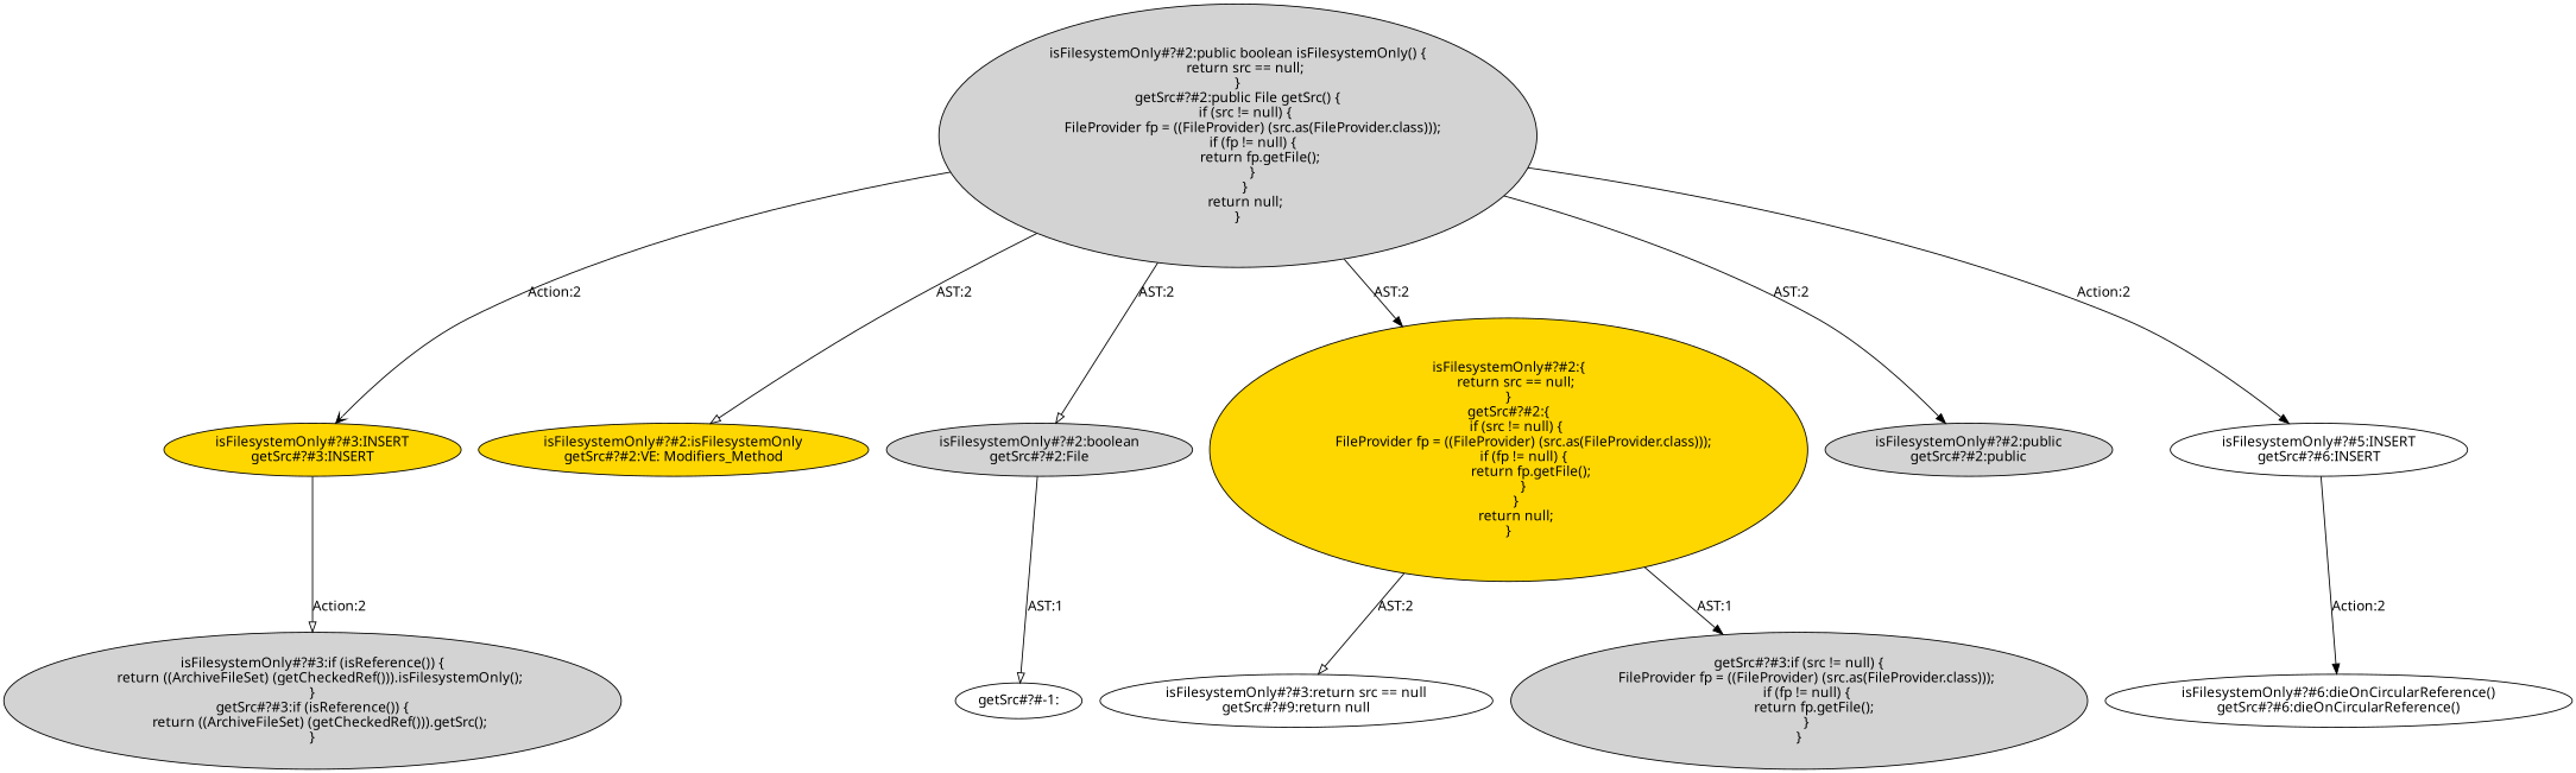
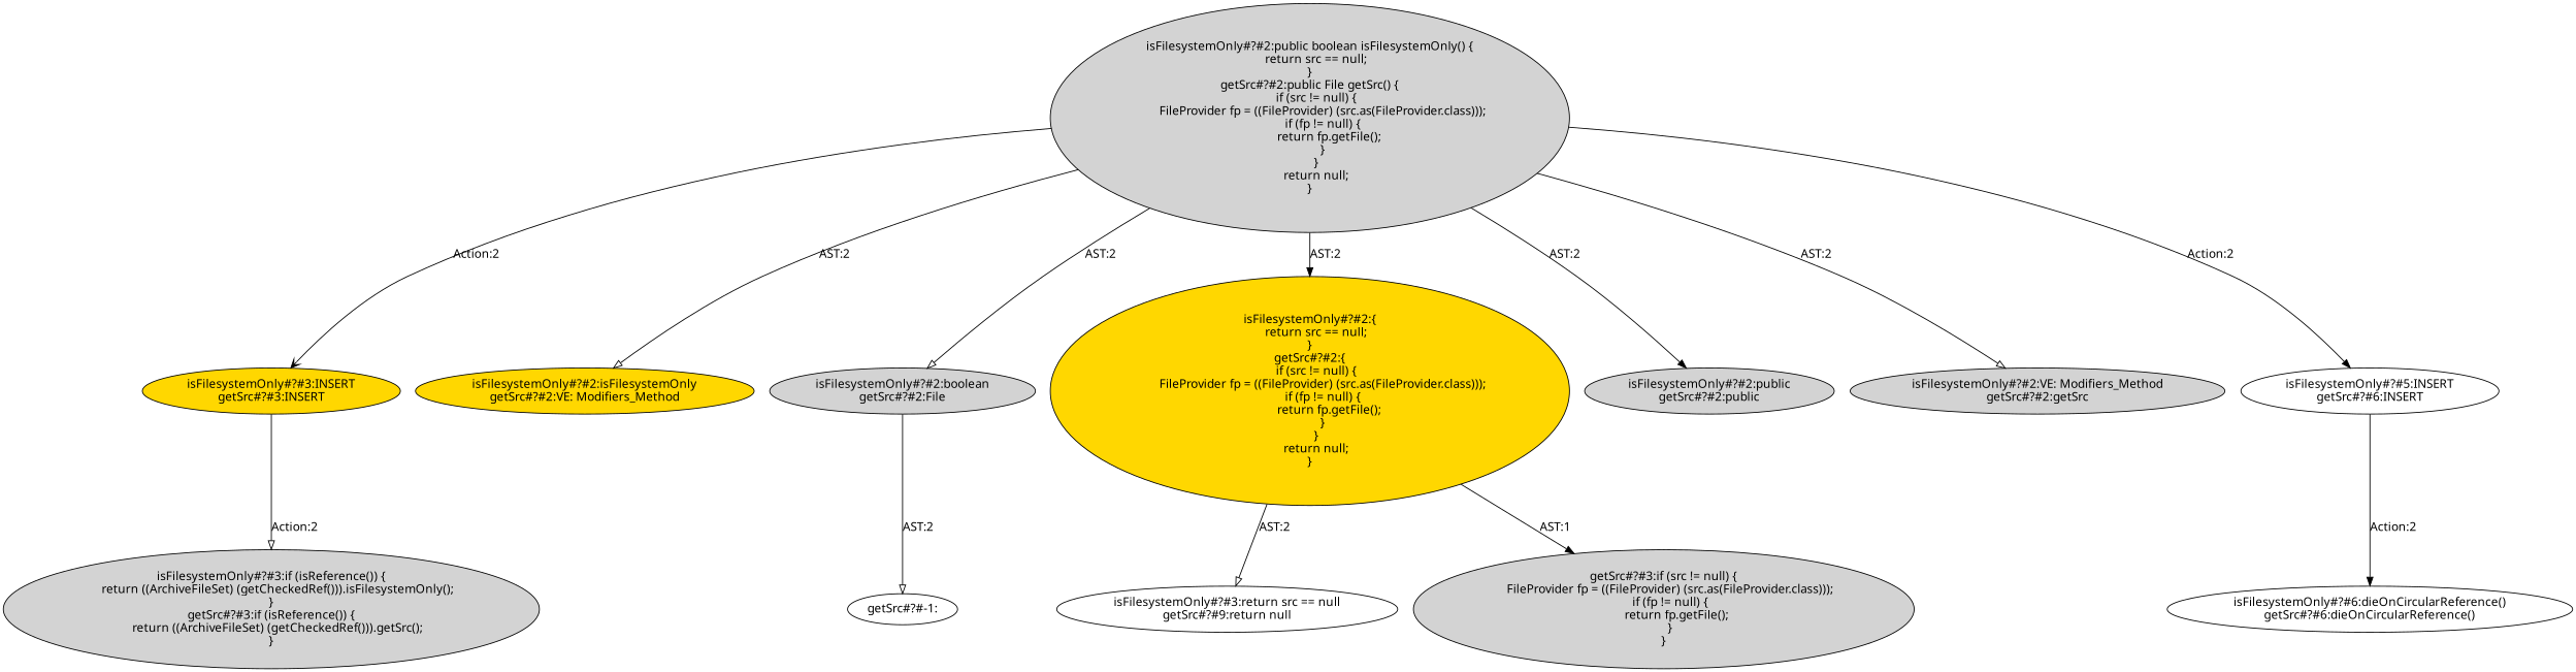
  digraph {
    fontname="Noto Sans"
    node [fillcolor=lightgrey fontname="Noto Sans" shape=ellipse style=filled]
    edge [arrowhead=onormal fontname="Noto Sans"]
    n1 [fillcolor=gold label="isFilesystemOnly#?#3:INSERT\ngetSrc#?#3:INSERT"]
    n2 [label="isFilesystemOnly#?#3:if (isReference()) \{\n    return ((ArchiveFileSet) (getCheckedRef())).isFilesystemOnly();\n\}\ngetSrc#?#3:if (isReference()) \{\n    return ((ArchiveFileSet) (getCheckedRef())).getSrc();\n\}"]
    n3 [label="isFilesystemOnly#?#2:public boolean isFilesystemOnly() \{\n    return src == null;\n\}\ngetSrc#?#2:public File getSrc() \{\n    if (src != null) \{\n        FileProvider fp = ((FileProvider) (src.as(FileProvider.class)));\n        if (fp != null) \{\n            return fp.getFile();\n        \}\n    \}\n    return null;\n\}"]
    n4 [fillcolor=gold label="isFilesystemOnly#?#2:isFilesystemOnly\ngetSrc#?#2:VE: Modifiers_Method"]
    n5 [label="isFilesystemOnly#?#2:boolean\ngetSrc#?#2:File"]
    n6 [fillcolor=gold label="isFilesystemOnly#?#2:\{\n    return src == null;\n\}\ngetSrc#?#2:\{\n    if (src != null) \{\n        FileProvider fp = ((FileProvider) (src.as(FileProvider.class)));\n        if (fp != null) \{\n            return fp.getFile();\n        \}\n    \}\n    return null;\n\}"]
    n7 [label="isFilesystemOnly#?#2:public\ngetSrc#?#2:public"]
+   n8 [label="isFilesystemOnly#?#2:VE: Modifiers_Method\ngetSrc#?#2:getSrc"]
    n9 [fillcolor=white label="isFilesystemOnly#?#5:INSERT\ngetSrc#?#6:INSERT"]
    n10 [fillcolor=white label="getSrc#?#-1:"]
    n11 [fillcolor=white label="isFilesystemOnly#?#3:return src == null\ngetSrc#?#9:return null"]
    n12 [label="getSrc#?#3:if (src != null) \{\n    FileProvider fp = ((FileProvider) (src.as(FileProvider.class)));\n    if (fp != null) \{\n        return fp.getFile();\n    \}\n\}"]
    n13 [fillcolor=white label="isFilesystemOnly#?#6:dieOnCircularReference()\ngetSrc#?#6:dieOnCircularReference()"]
    n1 -> n2 [label="Action:2"]
    n3 -> n1 [arrowhead=vee label="Action:2"]
    n3 -> n4 [label="AST:2"]
    n3 -> n5 [label="AST:2"]
    n3 -> n6 [arrowhead=normal label="AST:2"]
    n3 -> n7 [arrowhead=normal label="AST:2"]
+   n3 -> n8 [label="AST:2"]
    n3 -> n9 [arrowhead=normal label="Action:2"]
-   n5 -> n10 [label="AST:1"]
+   n5 -> n10 [label="AST:2"]
    n6 -> n11 [label="AST:2"]
    n6 -> n12 [arrowhead=normal label="AST:1"]
    n9 -> n13 [arrowhead=normal label="Action:2"]
  }
